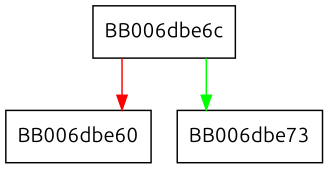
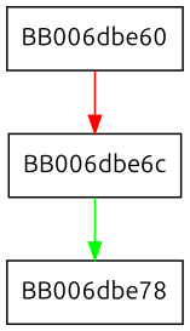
  digraph {
    fontname=Ubuntu
    splines=ortho
    node [fontname=Ubuntu shape=box]
    edge [fontname=Ubuntu]
    BB006dbe60
    BB006dbe6c
-   BB006dbe78 [label=BB006dbe73]
-   BB006dbe6c -> BB006dbe60 [color=red]
+   BB006dbe78
+   BB006dbe60 -> BB006dbe6c [color=red]
    BB006dbe6c -> BB006dbe78 [color=green]
  }
